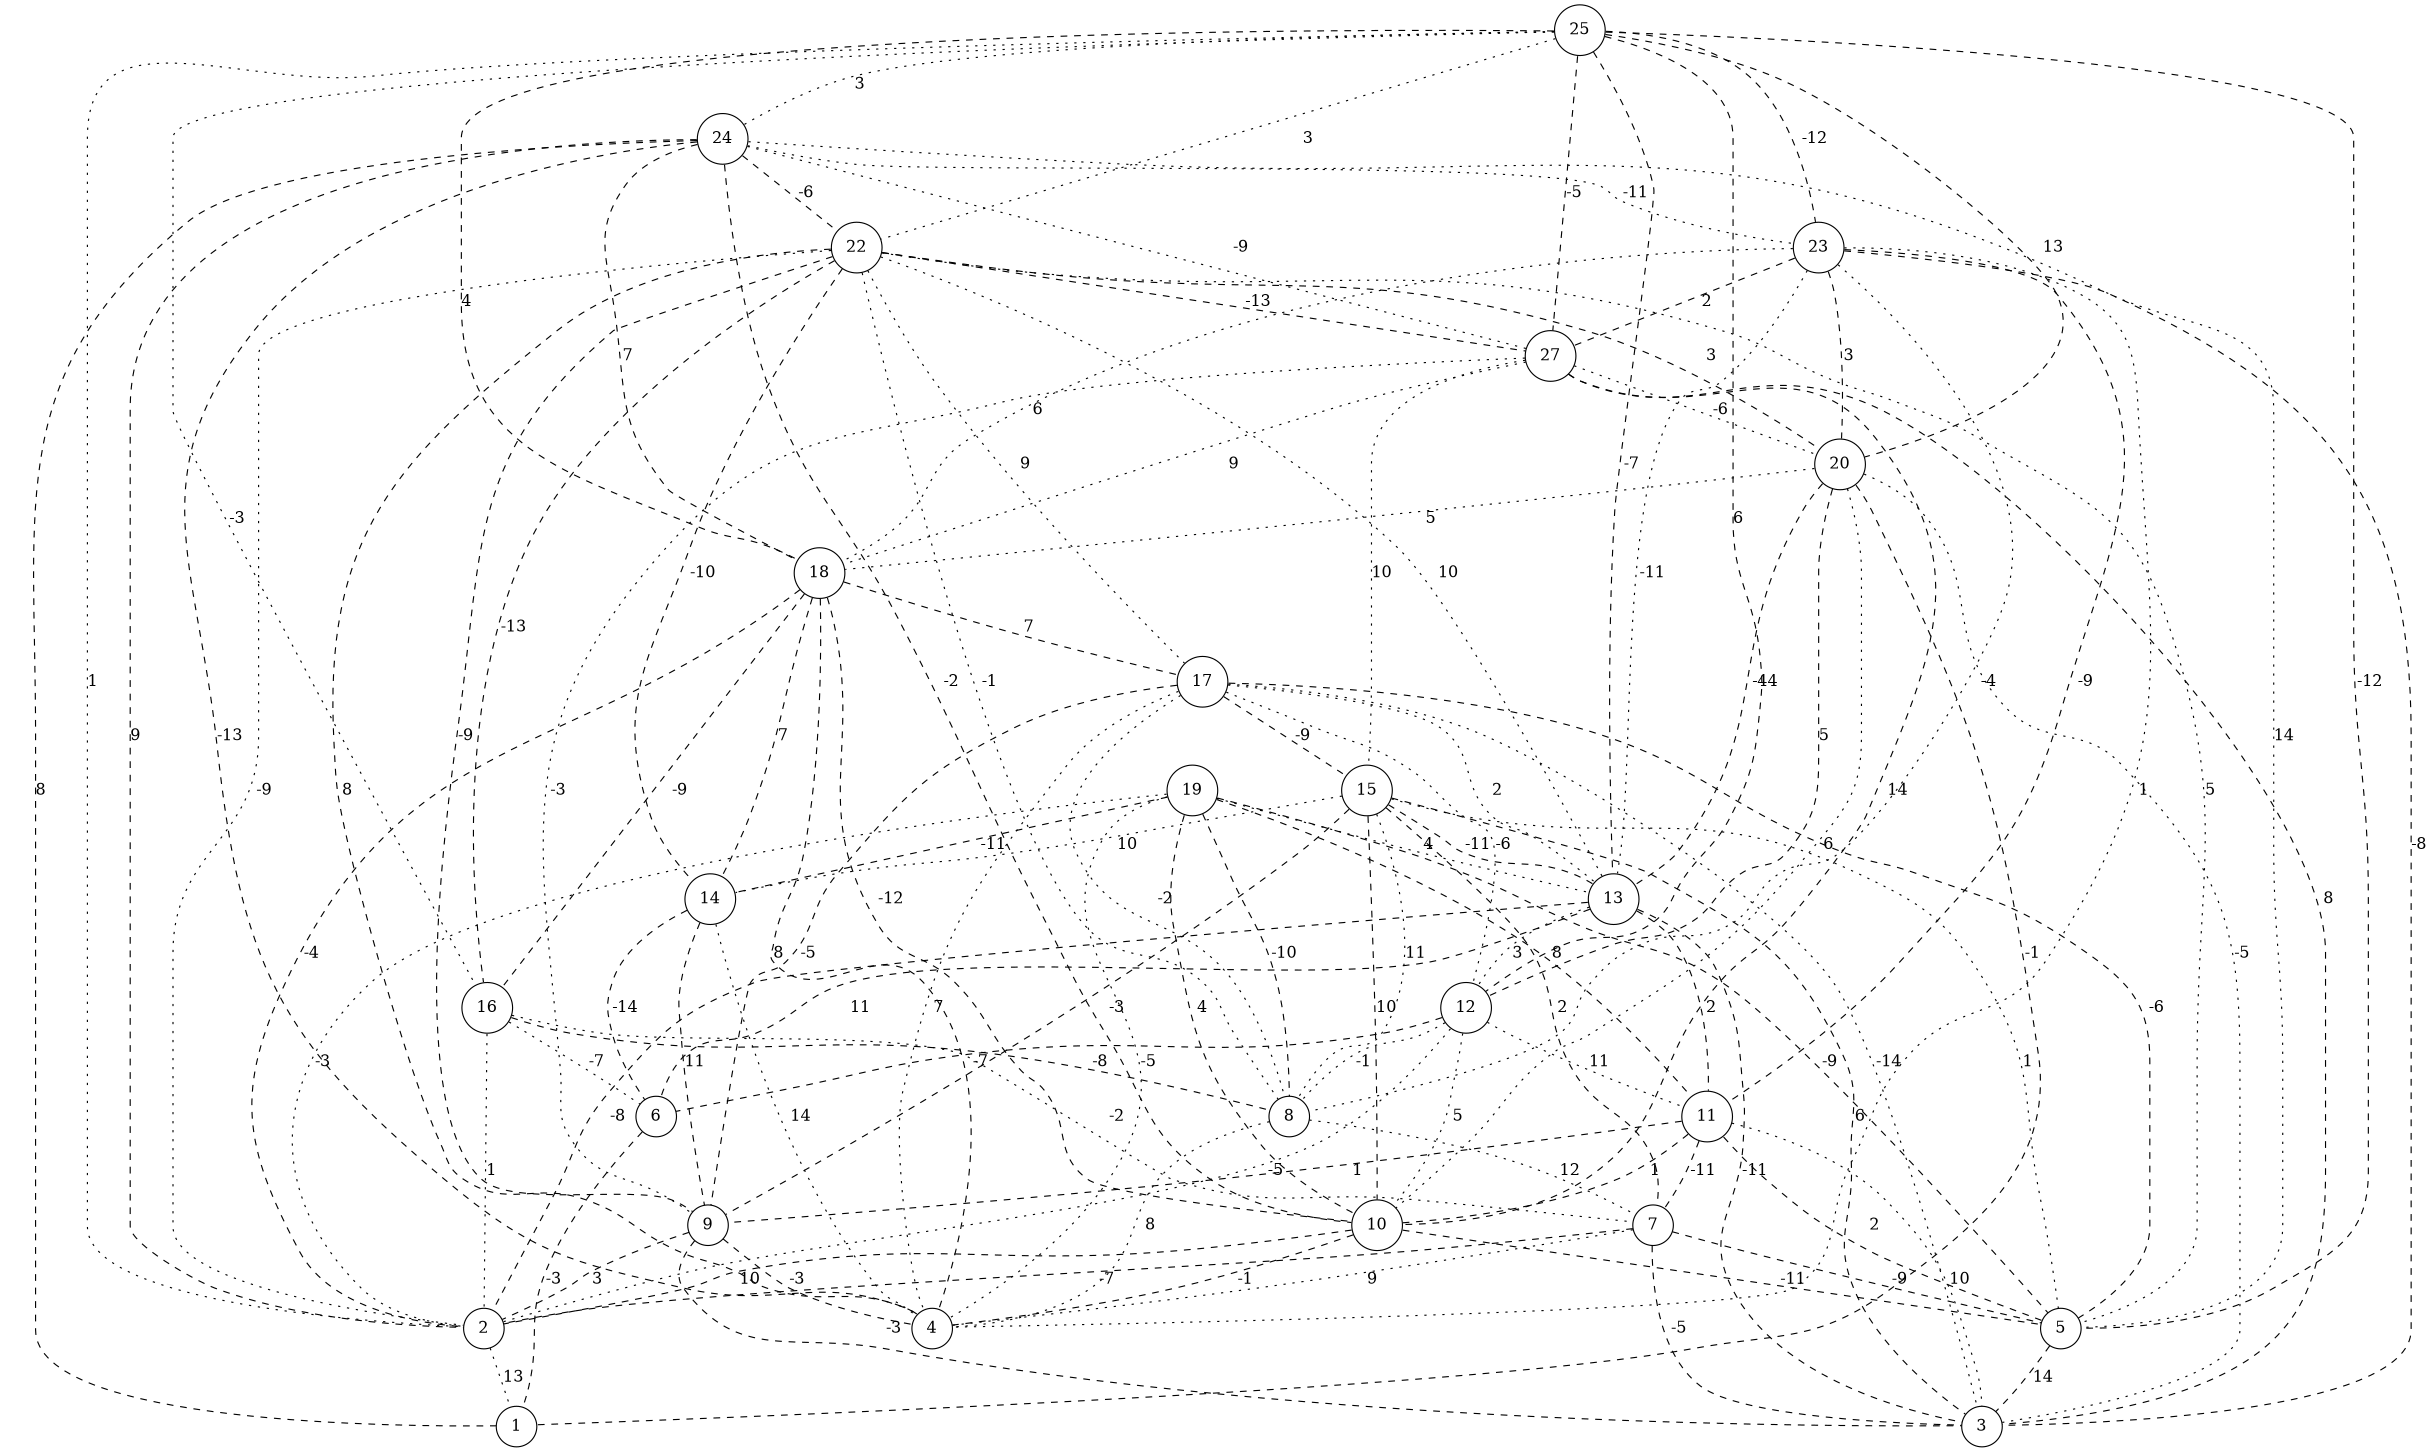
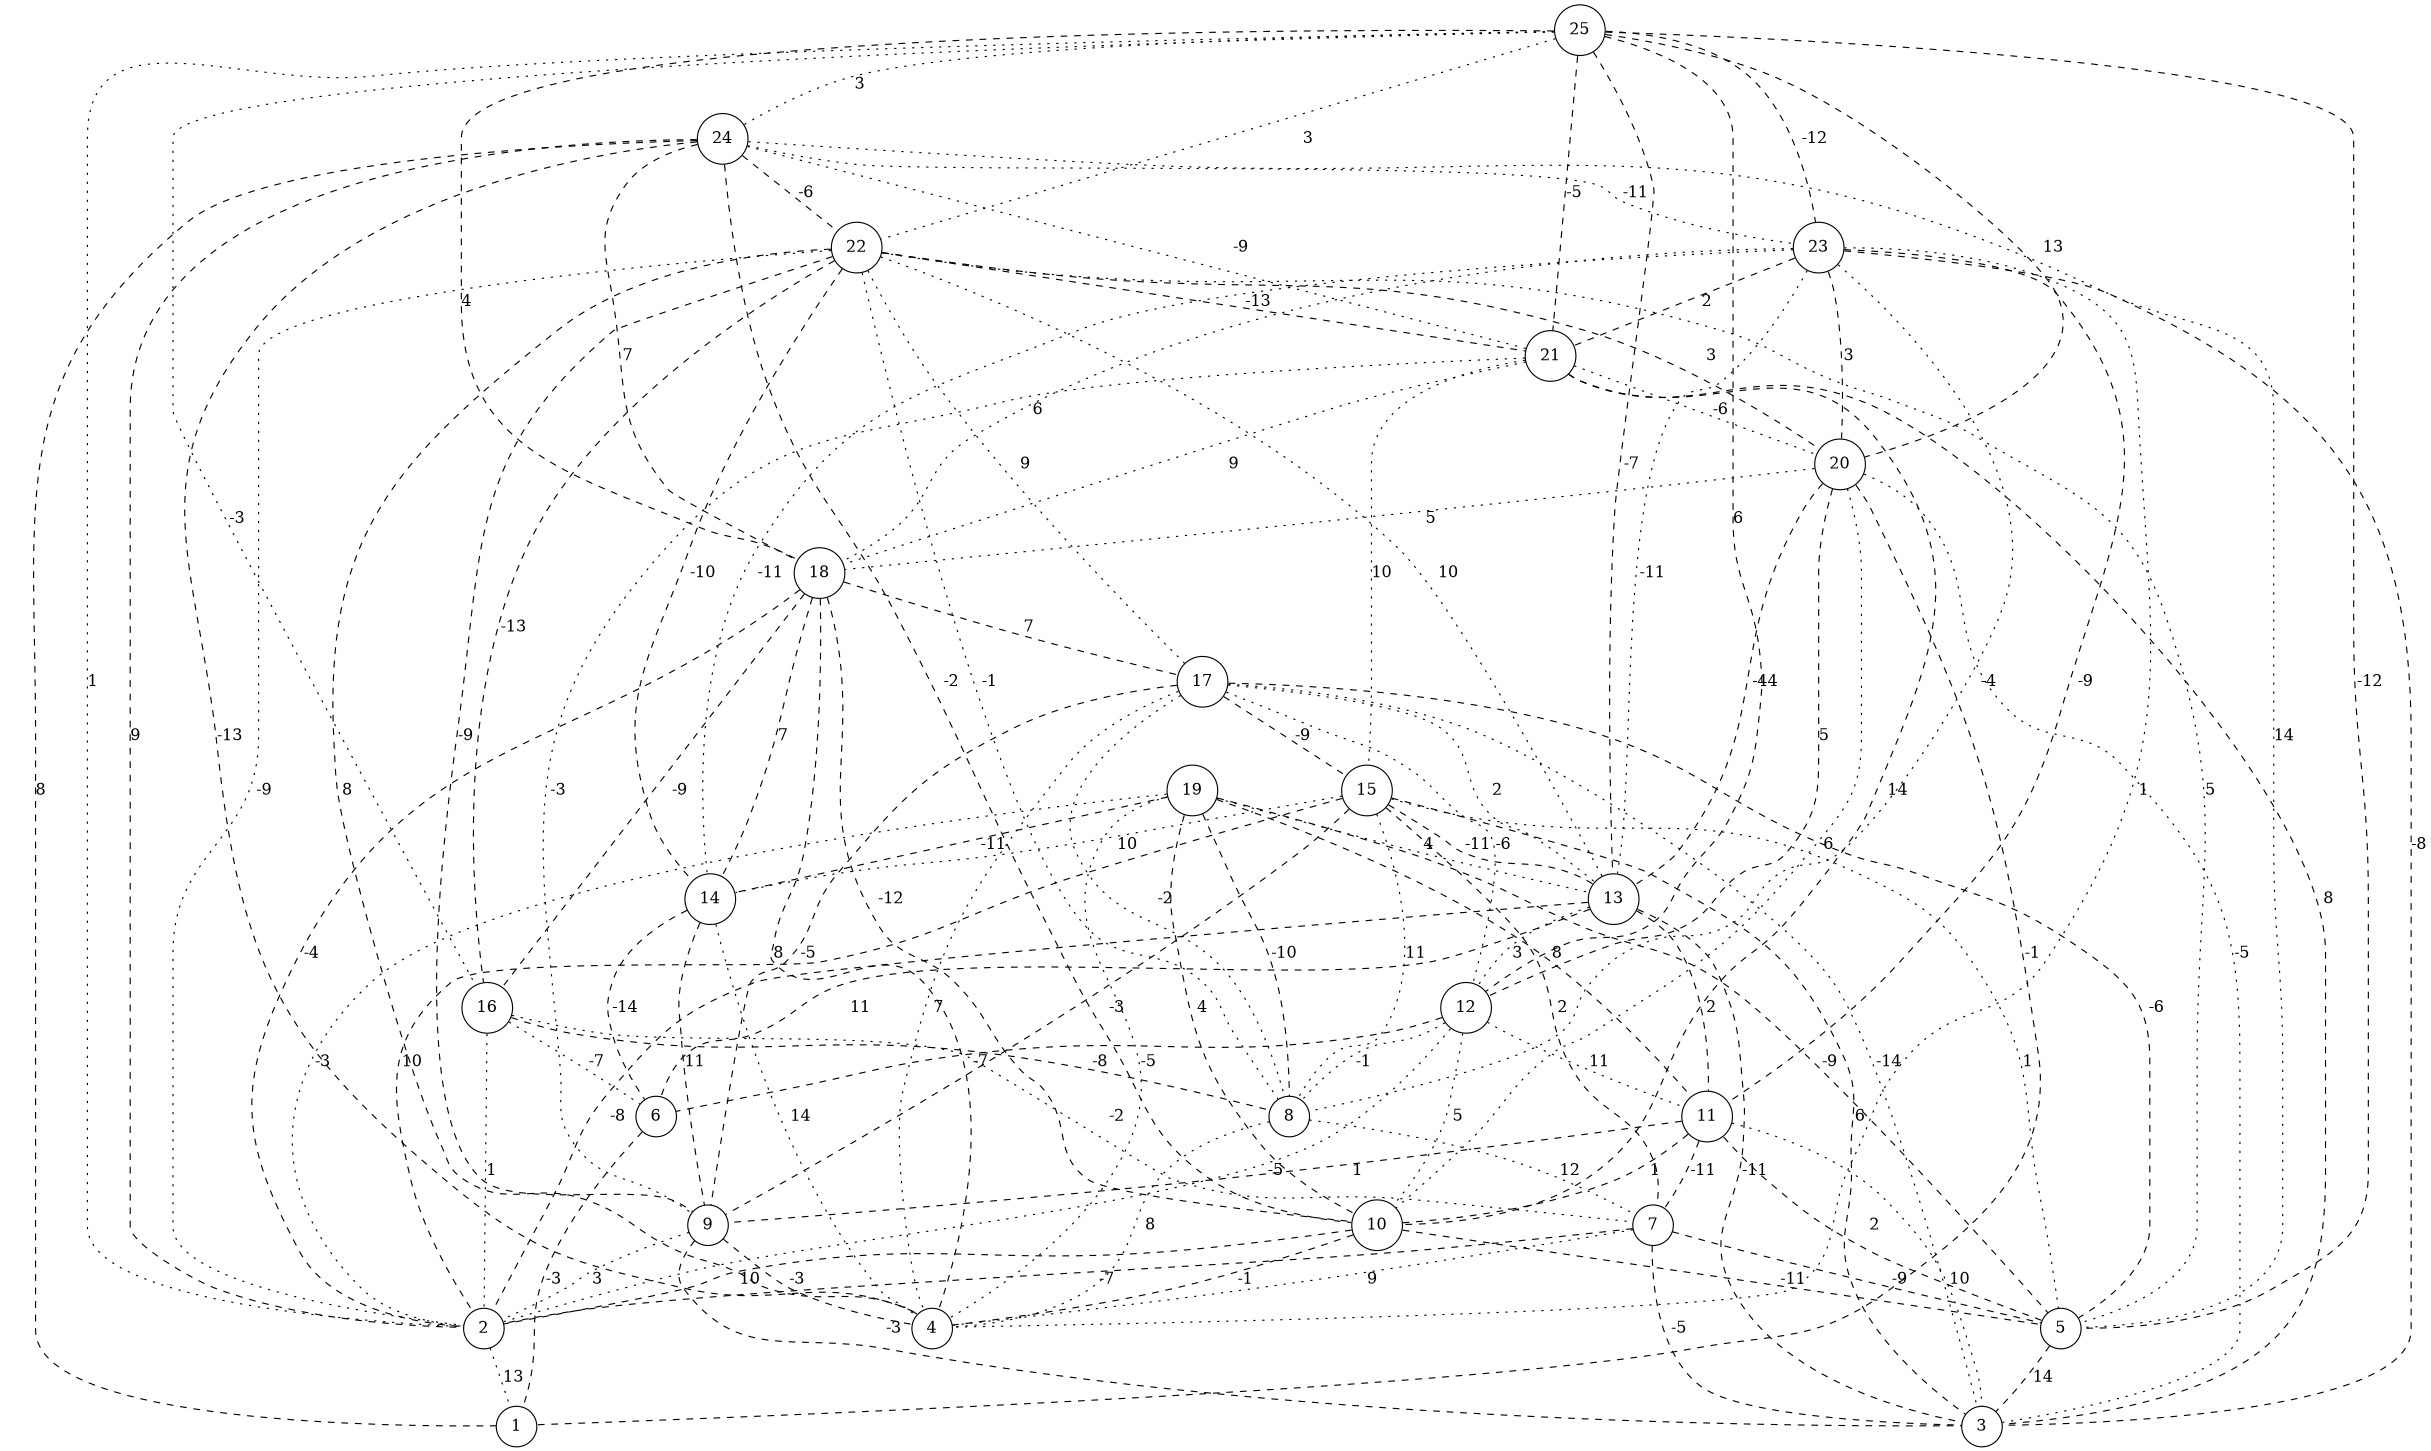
  graph {
    fontname="Helvetica,Arial,sans-serif"
    node [shape=circle]
    edge [style=dashed]
    25
    2
    5
    12
    13
    16
    18
    20
-   21 [label=27]
+   21
    22
    23
    24
    1
    3
    10
    8
    11
    6
    7
    4
    14
    17
    9
    15
    19
    25 -- 2 [label=1 style=dotted]
    25 -- 5 [label=-12]
    25 -- 12 [label=6]
    25 -- 13 [label=-7]
    25 -- 16 [label=-3 style=dotted]
    25 -- 18 [label=4]
    25 -- 20 [label=13]
    25 -- 21 [label=-5]
    25 -- 22 [label=3 style=dotted]
    25 -- 23 [label=-12]
    25 -- 24 [label=3 style=dotted]
    2 -- 1 [label=13 style=dotted]
    5 -- 3 [label=14]
    12 -- 2 [label=-5 style=dotted]
    12 -- 10 [label=5 style=dotted]
    12 -- 8 [label=-1 style=dotted]
    12 -- 11 [label=11 style=dotted]
    12 -- 6 [label=-7]
    13 -- 2 [label=-8]
    13 -- 12 [label=3 style=dotted]
    13 -- 3 [label=-11]
    13 -- 11 [label=2]
    13 -- 6 [label=11]
    16 -- 2 [label=1 style=dotted]
    16 -- 8 [label=-8]
    16 -- 6 [label=-7 style=dotted]
    16 -- 7 [label=-2 style=dotted]
    18 -- 2 [label=-4]
    18 -- 16 [label=-9]
    18 -- 10 [label=-12]
    18 -- 4 [label=8]
    18 -- 14 [label=7]
    18 -- 17 [label=7]
    20 -- 12 [label=5]
    20 -- 13 [label=-44]
    20 -- 18 [label=5 style=dotted]
    20 -- 1 [label=-1]
    20 -- 3 [label=-5 style=dotted]
    20 -- 10 [label=6 style=dotted]
    21 -- 18 [label=9 style=dotted]
    21 -- 20 [label=-6 style=dotted]
    21 -- 3 [label=8]
    21 -- 10 [label=14]
    21 -- 9 [label=-3 style=dotted]
    21 -- 15 [label=10 style=dotted]
    22 -- 2 [label=-9 style=dotted]
    22 -- 5 [label=5 style=dotted]
    22 -- 13 [label=10 style=dotted]
    22 -- 16 [label=-13]
    22 -- 20 [label=3]
    22 -- 21 [label=-13]
    22 -- 8 [label=-1 style=dotted]
    22 -- 4 [label=8]
    22 -- 14 [label=-10]
    22 -- 17 [label=9 style=dotted]
    22 -- 9 [label=-9]
    23 -- 13 [label=-11 style=dotted]
    23 -- 18 [label=6 style=dotted]
    23 -- 20 [label=3]
    23 -- 21 [label=2]
    23 -- 3 [label=-8]
    23 -- 8 [label=-4 style=dotted]
    23 -- 11 [label=-9]
    23 -- 4 [label=1 style=dotted]
+   23 -- 14 [label=-11 style=dotted]
    24 -- 2 [label=9]
    24 -- 5 [label=14 style=dotted]
    24 -- 18 [label=7]
    24 -- 21 [label=-9 style=dotted]
    24 -- 22 [label=-6]
    24 -- 23 [label=-11 style=dotted]
    24 -- 1 [label=8]
    24 -- 10 [label=-2]
    24 -- 4 [label=-13]
    10 -- 2 [label=10]
    10 -- 5 [label=-11]
    10 -- 4 [label=-1]
    8 -- 7 [label=12 style=dotted]
    8 -- 4 [label=8 style=dotted]
    11 -- 5 [label=2]
    11 -- 3 [label=10 style=dotted]
    11 -- 10 [label=1]
    11 -- 7 [label=-11]
    11 -- 9 [label=1]
    6 -- 1 [label=-3]
    7 -- 2 [label=-7]
    7 -- 5 [label=-9]
    7 -- 3 [label=-5]
    7 -- 4 [label=9 style=dotted]
    14 -- 6 [label=-14]
    14 -- 4 [label=14 style=dotted]
    14 -- 9 [label=11]
    17 -- 5 [label=-6]
    17 -- 12 [label=-6 style=dotted]
    17 -- 13 [label=2 style=dotted]
    17 -- 3 [label=-14 style=dotted]
    17 -- 8 [label=-2 style=dotted]
    17 -- 4 [label=7 style=dotted]
    17 -- 9 [label=-5]
    17 -- 15 [label=-9]
-   9 -- 2 [label=3]
+   9 -- 2 [label=3 style=dotted]
    9 -- 3 [label=-3]
    9 -- 4 [label=-3]
    15 -- 5 [label=1 style=dotted]
    15 -- 13 [label=-11]
    15 -- 3 [label=6]
-   15 -- 10 [label=10]
+   15 -- 2 [label=10]
    15 -- 8 [label=11 style=dotted]
    15 -- 7 [label=2]
    15 -- 14 [label=10 style=dotted]
    15 -- 9 [label=-3]
    19 -- 2 [label=-3 style=dotted]
    19 -- 5 [label=-9]
    19 -- 13 [label=4 style=dotted]
    19 -- 10 [label=4]
    19 -- 8 [label=-10]
    19 -- 11 [label=8]
    19 -- 4 [label=-5 style=dotted]
    19 -- 14 [label=-11]
  }
